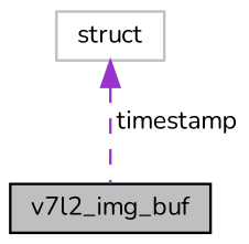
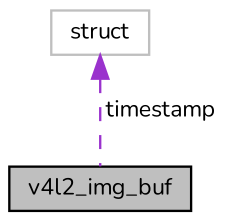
  digraph {
    fontname=Nunito
    node [fontname=Nunito fontsize=10 shape=record style=filled]
-   n1 [color=black fillcolor=grey75 fontcolor=black height=0.2 label=v7l2_img_buf width=0.4]
+   n1 [color=black fillcolor=grey75 fontcolor=black height=0.2 label=v4l2_img_buf width=0.4]
    n2 [color=grey75 fillcolor=white height=0.2 label=struct width=0.4]
    n2 -> n1 [color=darkorchid3 dir=back fontname=Nunito fontsize=10 label=" timestamp" labelfontname=FreeSans labelfontsize=10 style=dashed]
  }
